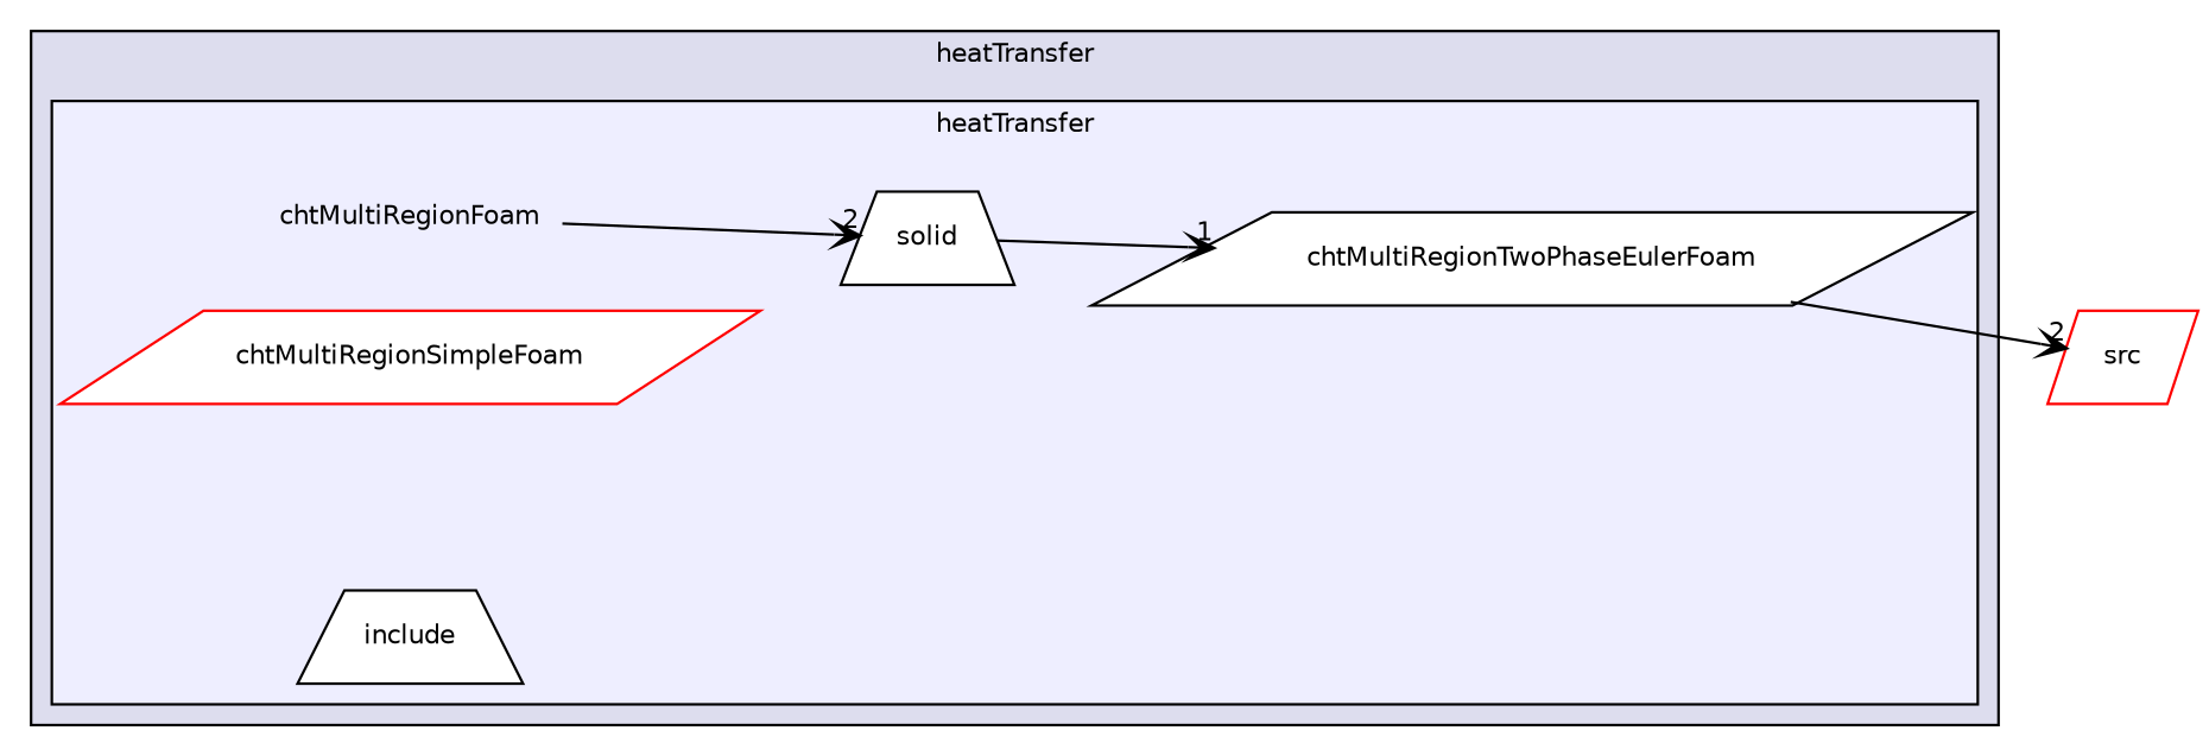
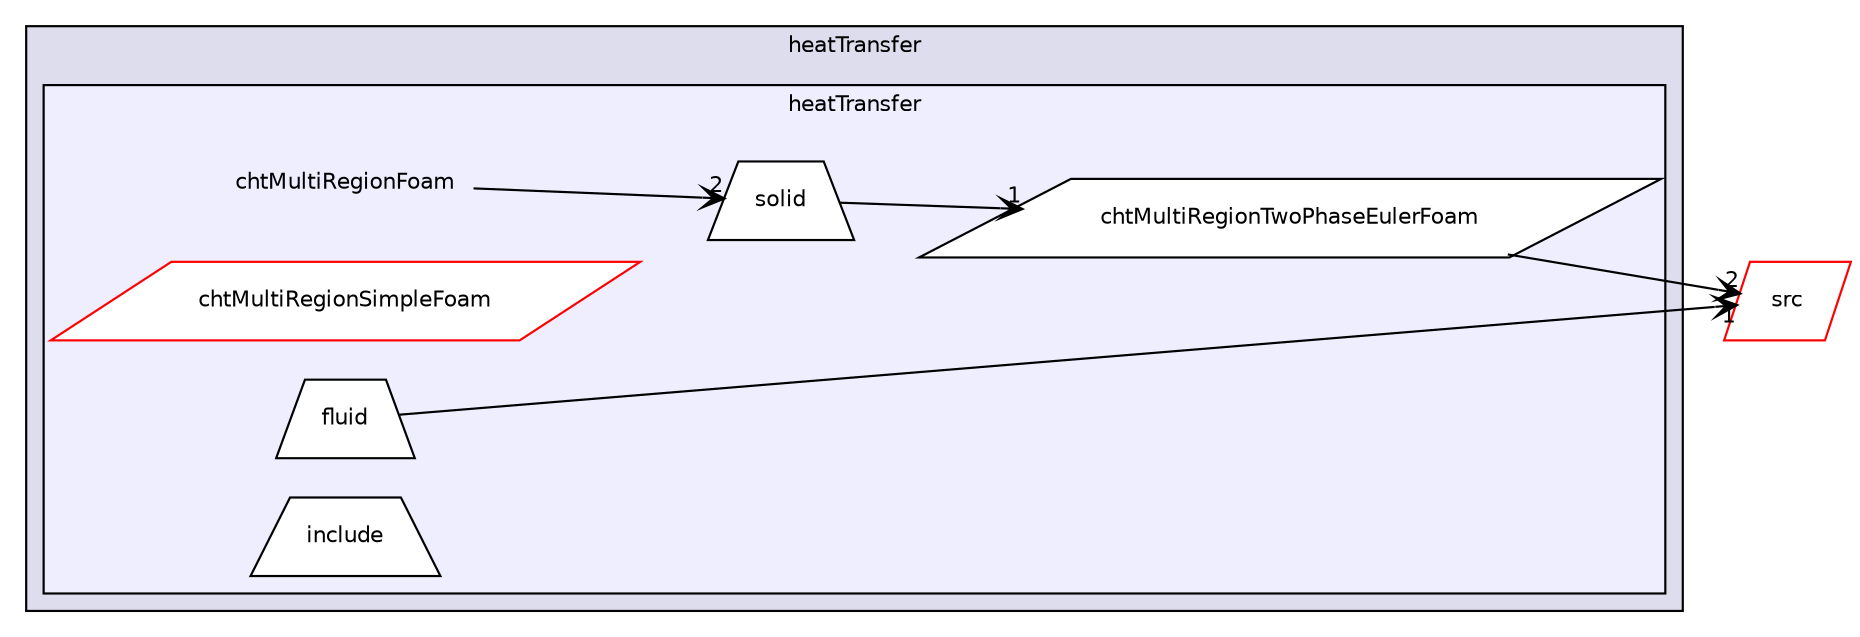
  digraph {
    compound=true
    rankdir=LR
    node [fontname=Helvetica fontsize=10 shape=parallelogram color=black fillcolor=white style=filled]
    edge [arrowhead=vee headlabel=2 labeldistance=1.5 labelfontname=Helvetica labelfontsize=10]
    n1 [label=chtMultiRegionFoam shape=plaintext color="" fillcolor="" style=""]
    n2 [color=red label=chtMultiRegionSimpleFoam]
    n3 [label=chtMultiRegionTwoPhaseEulerFoam]
+   n4 [label=fluid shape=trapezium]
    n5 [label=include shape=trapezium]
    n6 [label=solid shape=trapezium]
    n7 [color=red label=src fillcolor="" style=""]
    subgraph cluster_1 {
      bgcolor="#ddddee"
      fontname=Helvetica
      fontsize=10
      label=heatTransfer
      pencolor=black
      subgraph cluster_2 {
        bgcolor="#eeeeff"
        fontname=Helvetica
        fontsize=10
        label=heatTransfer
        pencolor=black
        n1
        n2
        n3
+       n4
        n5
        n6
      }
    }
    n1 -> n6
    n3 -> n7
+   n4 -> n7 [headlabel=1]
    n6 -> n3 [headlabel=1]
  }
